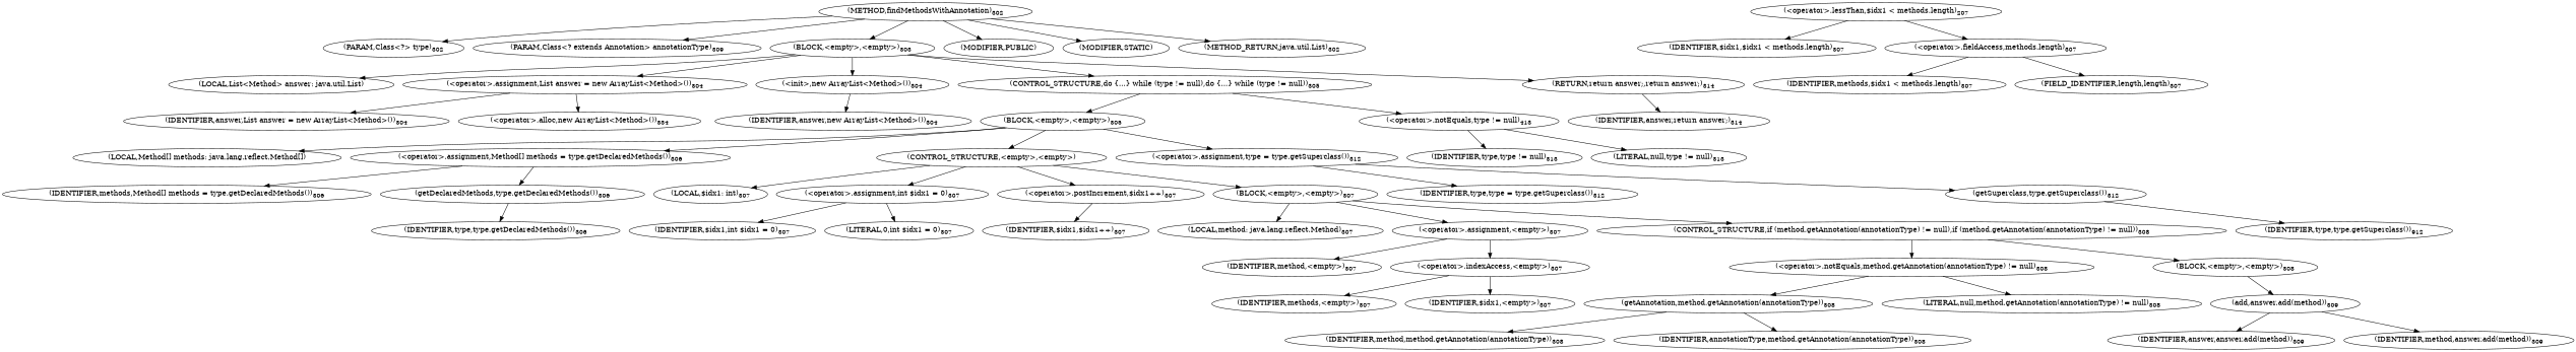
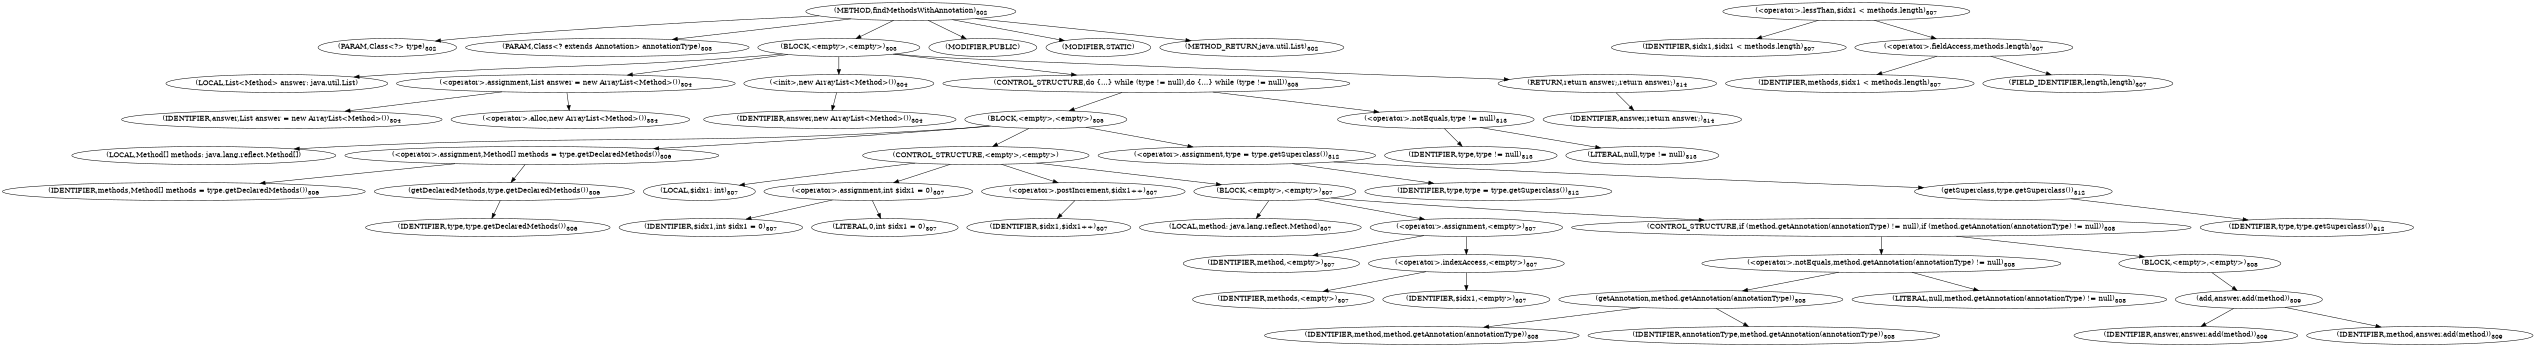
  digraph {
    n1 [label=<(METHOD,findMethodsWithAnnotation)<SUB>302</SUB>>]
    n2 [label=<(PARAM,Class&lt;?&gt; type)<SUB>302</SUB>>]
-   n3 [label=<(PARAM,Class&lt;? extends Annotation&gt; annotationType)<SUB>309</SUB>>]
+   n3 [label=<(PARAM,Class&lt;? extends Annotation&gt; annotationType)<SUB>303</SUB>>]
    n4 [label=<(BLOCK,&lt;empty&gt;,&lt;empty&gt;)<SUB>303</SUB>>]
    n5 [label=<(MODIFIER,PUBLIC)>]
    n6 [label=<(MODIFIER,STATIC)>]
    n7 [label=<(METHOD_RETURN,java.util.List)<SUB>302</SUB>>]
    n8 [label=<(LOCAL,List&lt;Method&gt; answer: java.util.List)>]
    n9 [label=<(&lt;operator&gt;.assignment,List answer = new ArrayList&lt;Method&gt;())<SUB>304</SUB>>]
    n10 [label=<(&lt;init&gt;,new ArrayList&lt;Method&gt;())<SUB>304</SUB>>]
    n11 [label=<(CONTROL_STRUCTURE,do {...} while (type != null),do {...} while (type != null))<SUB>305</SUB>>]
    n12 [label=<(RETURN,return answer;,return answer;)<SUB>314</SUB>>]
    n13 [label=<(IDENTIFIER,answer,List answer = new ArrayList&lt;Method&gt;())<SUB>304</SUB>>]
    n14 [label=<(&lt;operator&gt;.alloc,new ArrayList&lt;Method&gt;())<SUB>334</SUB>>]
    n15 [label=<(IDENTIFIER,answer,new ArrayList&lt;Method&gt;())<SUB>304</SUB>>]
    n16 [label=<(BLOCK,&lt;empty&gt;,&lt;empty&gt;)<SUB>305</SUB>>]
-   n17 [label=<(&lt;operator&gt;.notEquals,type != null)<SUB>413</SUB>>]
+   n17 [label=<(&lt;operator&gt;.notEquals,type != null)<SUB>313</SUB>>]
    n18 [label=<(IDENTIFIER,answer,return answer;)<SUB>314</SUB>>]
    n19 [label=<(LOCAL,Method[] methods: java.lang.reflect.Method[])>]
    n20 [label=<(&lt;operator&gt;.assignment,Method[] methods = type.getDeclaredMethods())<SUB>306</SUB>>]
    n21 [label=<(CONTROL_STRUCTURE,&lt;empty&gt;,&lt;empty&gt;)>]
    n22 [label=<(&lt;operator&gt;.assignment,type = type.getSuperclass())<SUB>312</SUB>>]
    n23 [label=<(IDENTIFIER,type,type != null)<SUB>313</SUB>>]
    n24 [label=<(LITERAL,null,type != null)<SUB>313</SUB>>]
    n25 [label=<(IDENTIFIER,methods,Method[] methods = type.getDeclaredMethods())<SUB>306</SUB>>]
    n26 [label=<(getDeclaredMethods,type.getDeclaredMethods())<SUB>306</SUB>>]
    n27 [label=<(LOCAL,$idx1: int)<SUB>307</SUB>>]
    n28 [label=<(&lt;operator&gt;.assignment,int $idx1 = 0)<SUB>307</SUB>>]
    n29 [label=<(&lt;operator&gt;.postIncrement,$idx1++)<SUB>307</SUB>>]
    n30 [label=<(BLOCK,&lt;empty&gt;,&lt;empty&gt;)<SUB>307</SUB>>]
    n31 [label=<(IDENTIFIER,type,type = type.getSuperclass())<SUB>312</SUB>>]
    n32 [label=<(getSuperclass,type.getSuperclass())<SUB>312</SUB>>]
    n33 [label=<(IDENTIFIER,type,type.getDeclaredMethods())<SUB>306</SUB>>]
    n34 [label=<(IDENTIFIER,$idx1,int $idx1 = 0)<SUB>307</SUB>>]
    n35 [label=<(LITERAL,0,int $idx1 = 0)<SUB>307</SUB>>]
-   n36 [label=<(&lt;operator&gt;.lessThan,$idx1 &lt; methods.length)<SUB>207</SUB>>]
+   n36 [label=<(&lt;operator&gt;.lessThan,$idx1 &lt; methods.length)<SUB>307</SUB>>]
    n37 [label=<(IDENTIFIER,$idx1,$idx1 &lt; methods.length)<SUB>307</SUB>>]
    n38 [label=<(&lt;operator&gt;.fieldAccess,methods.length)<SUB>307</SUB>>]
    n39 [label=<(IDENTIFIER,$idx1,$idx1++)<SUB>307</SUB>>]
    n40 [label=<(LOCAL,method: java.lang.reflect.Method)<SUB>307</SUB>>]
    n41 [label=<(&lt;operator&gt;.assignment,&lt;empty&gt;)<SUB>307</SUB>>]
    n42 [label=<(CONTROL_STRUCTURE,if (method.getAnnotation(annotationType) != null),if (method.getAnnotation(annotationType) != null))<SUB>308</SUB>>]
    n43 [label=<(IDENTIFIER,methods,$idx1 &lt; methods.length)<SUB>307</SUB>>]
    n44 [label=<(FIELD_IDENTIFIER,length,length)<SUB>307</SUB>>]
    n45 [label=<(IDENTIFIER,method,&lt;empty&gt;)<SUB>307</SUB>>]
    n46 [label=<(&lt;operator&gt;.indexAccess,&lt;empty&gt;)<SUB>307</SUB>>]
    n47 [label=<(&lt;operator&gt;.notEquals,method.getAnnotation(annotationType) != null)<SUB>308</SUB>>]
    n48 [label=<(BLOCK,&lt;empty&gt;,&lt;empty&gt;)<SUB>308</SUB>>]
    n49 [label=<(IDENTIFIER,methods,&lt;empty&gt;)<SUB>307</SUB>>]
    n50 [label=<(IDENTIFIER,$idx1,&lt;empty&gt;)<SUB>307</SUB>>]
    n51 [label=<(getAnnotation,method.getAnnotation(annotationType))<SUB>308</SUB>>]
    n52 [label=<(LITERAL,null,method.getAnnotation(annotationType) != null)<SUB>308</SUB>>]
    n53 [label=<(add,answer.add(method))<SUB>309</SUB>>]
    n54 [label=<(IDENTIFIER,method,method.getAnnotation(annotationType))<SUB>308</SUB>>]
    n55 [label=<(IDENTIFIER,annotationType,method.getAnnotation(annotationType))<SUB>308</SUB>>]
    n56 [label=<(IDENTIFIER,answer,answer.add(method))<SUB>309</SUB>>]
    n57 [label=<(IDENTIFIER,method,answer.add(method))<SUB>309</SUB>>]
    n58 [label=<(IDENTIFIER,type,type.getSuperclass())<SUB>912</SUB>>]
    n1 -> n2
    n1 -> n3
    n1 -> n4
    n1 -> n5
    n1 -> n6
    n1 -> n7
    n4 -> n8
    n4 -> n9
    n4 -> n10
    n4 -> n11
    n4 -> n12
    n9 -> n13
    n9 -> n14
    n10 -> n15
    n11 -> n16
    n11 -> n17
    n12 -> n18
    n16 -> n19
    n16 -> n20
    n16 -> n21
    n16 -> n22
    n17 -> n23
    n17 -> n24
    n20 -> n25
    n20 -> n26
    n21 -> n27
    n21 -> n28
    n21 -> n29
    n21 -> n30
    n22 -> n31
    n22 -> n32
    n26 -> n33
    n28 -> n34
    n28 -> n35
    n29 -> n39
    n30 -> n40
    n30 -> n41
    n30 -> n42
    n32 -> n58
    n36 -> n37
    n36 -> n38
    n38 -> n43
    n38 -> n44
    n41 -> n45
    n41 -> n46
    n42 -> n47
    n42 -> n48
    n46 -> n49
    n46 -> n50
    n47 -> n51
    n47 -> n52
    n48 -> n53
    n51 -> n54
    n51 -> n55
    n53 -> n56
    n53 -> n57
  }
